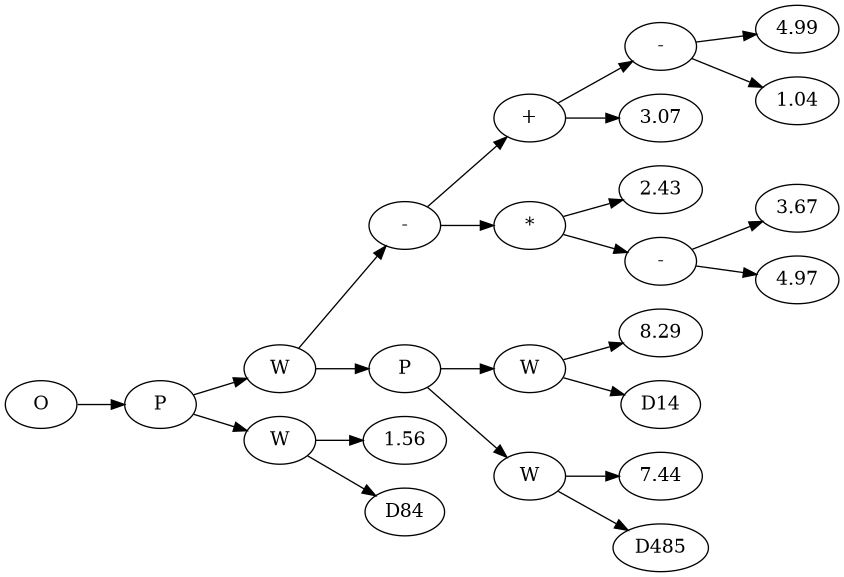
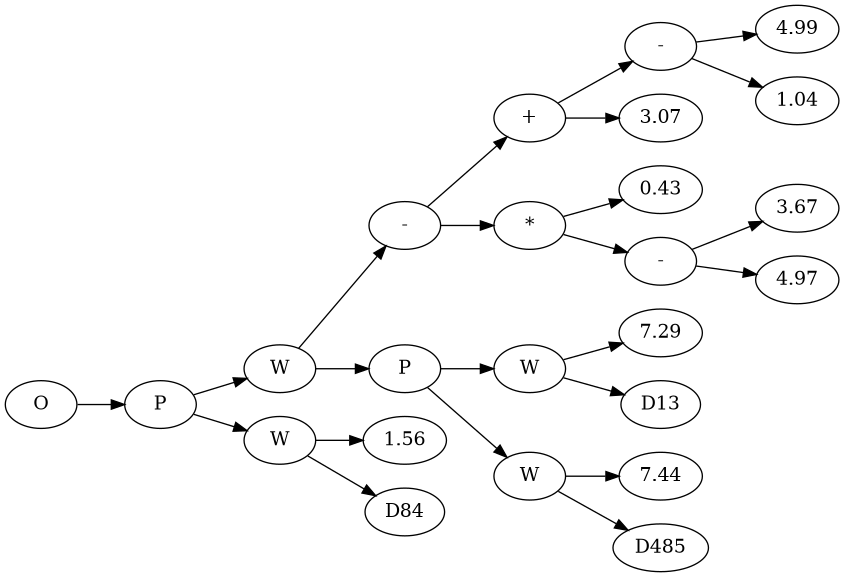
  digraph {
    rankdir=LR
    n1 [label=O]
    n2 [label=P]
    n3 [label=W]
    n4 [label=W]
    n5 [label="-"]
    n6 [label=P]
    n7 [label=1.56]
    n8 [label=D84]
    n9 [label="+"]
    n10 [label="*"]
    n11 [label=W]
    n12 [label=W]
    n13 [label="-"]
    n14 [label=3.07]
-   n15 [label=2.43]
+   n15 [label=0.43]
    n16 [label="-"]
    n17 [label=4.99]
    n18 [label=1.04]
    n19 [label=3.67]
    n20 [label=4.97]
-   n21 [label=8.29]
-   n22 [label=D14]
+   n21 [label=7.29]
+   n22 [label=D13]
    n23 [label=7.44]
    n24 [label=D485]
    n1 -> n2
    n2 -> n3
    n2 -> n4
    n3 -> n5
    n3 -> n6
    n4 -> n7
    n4 -> n8
    n5 -> n9
    n5 -> n10
    n6 -> n11
    n6 -> n12
    n9 -> n13
    n9 -> n14
    n10 -> n15
    n10 -> n16
    n11 -> n21
    n11 -> n22
    n12 -> n23
    n12 -> n24
    n13 -> n17
    n13 -> n18
    n16 -> n19
    n16 -> n20
  }
